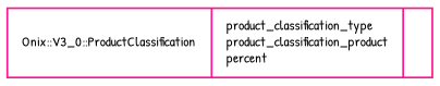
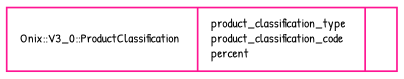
  digraph {
    fontname="Patrick Hand"
    fontsize=8
    rankdir=LR
-   n1 [fontname="Patrick Hand" fontsize=8 label="{Onix::V3_0::ProductClassification\l|product_classification_type\lproduct_classification_product\lpercent\l|\l}" shape=record color=deeppink]
+   n1 [fontname="Patrick Hand" fontsize=8 label="{Onix::V3_0::ProductClassification\l|product_classification_type\lproduct_classification_code\lpercent\l|\l}" shape=record color=deeppink]
  }
